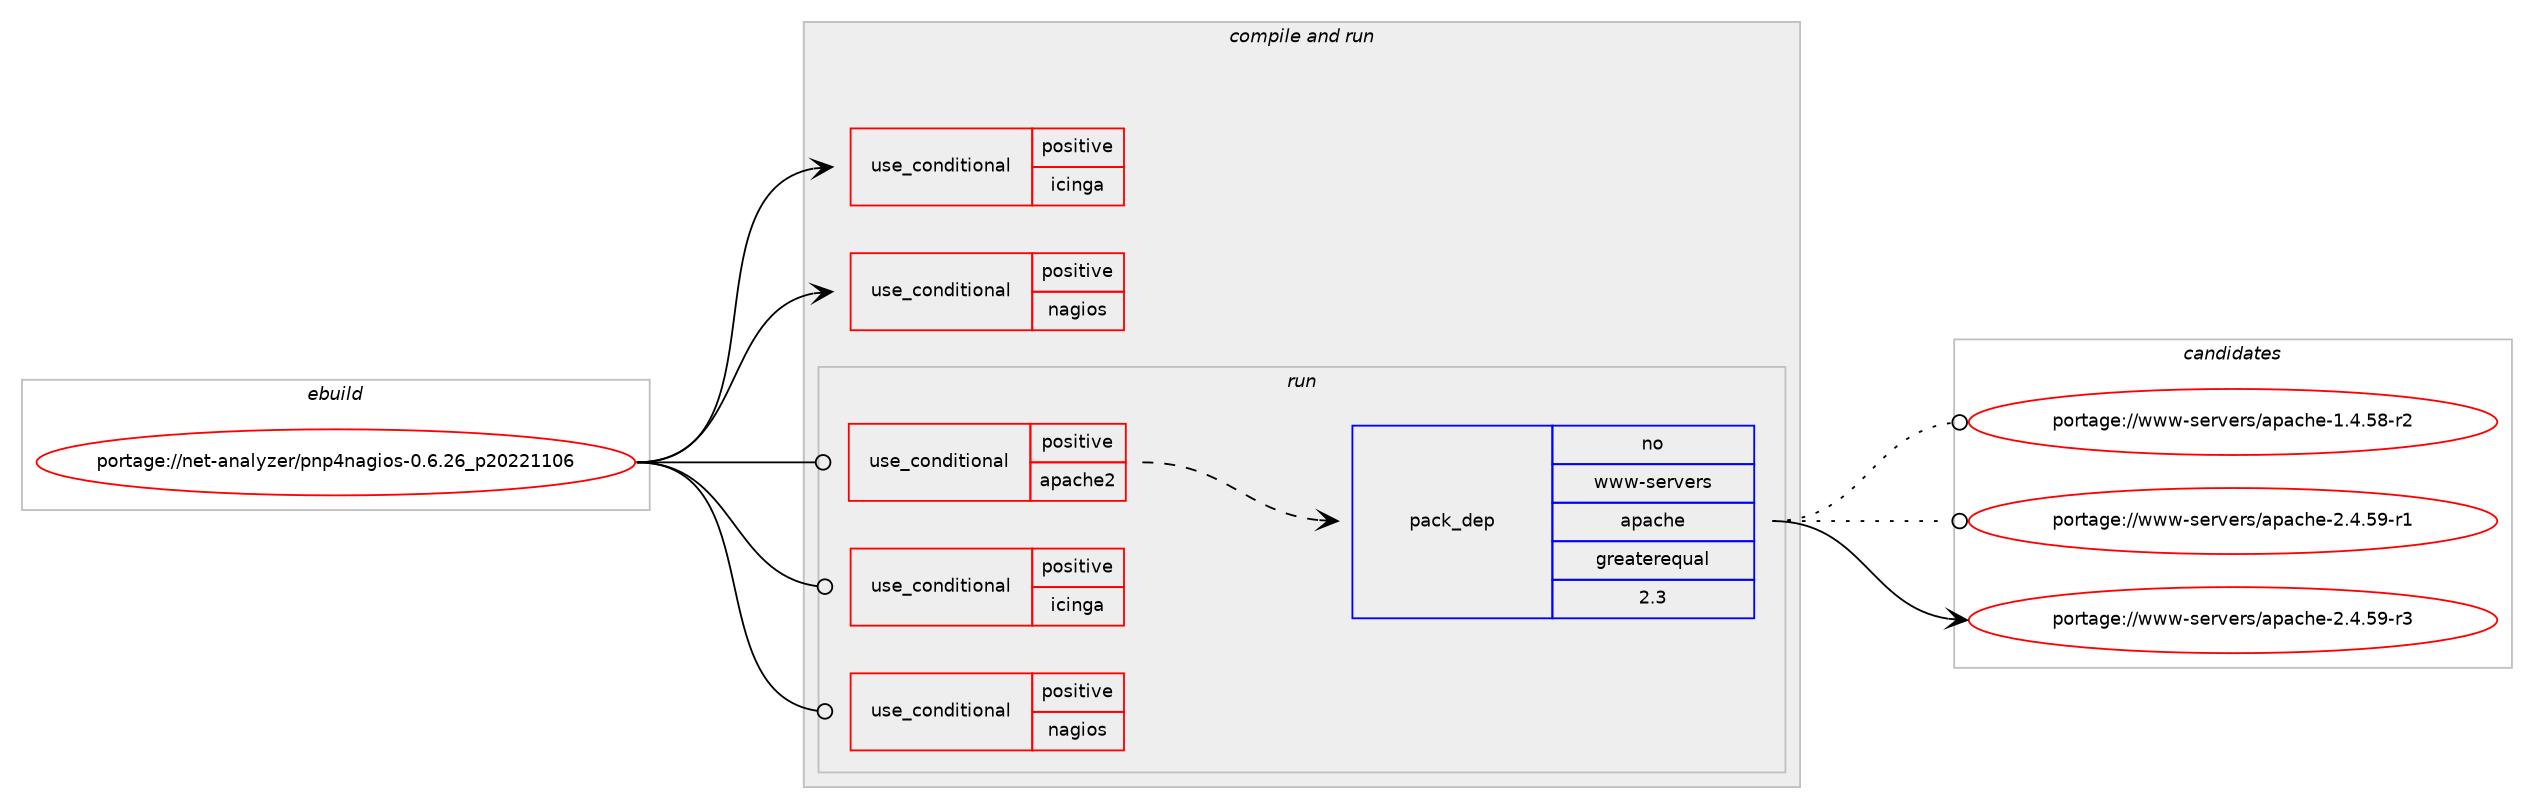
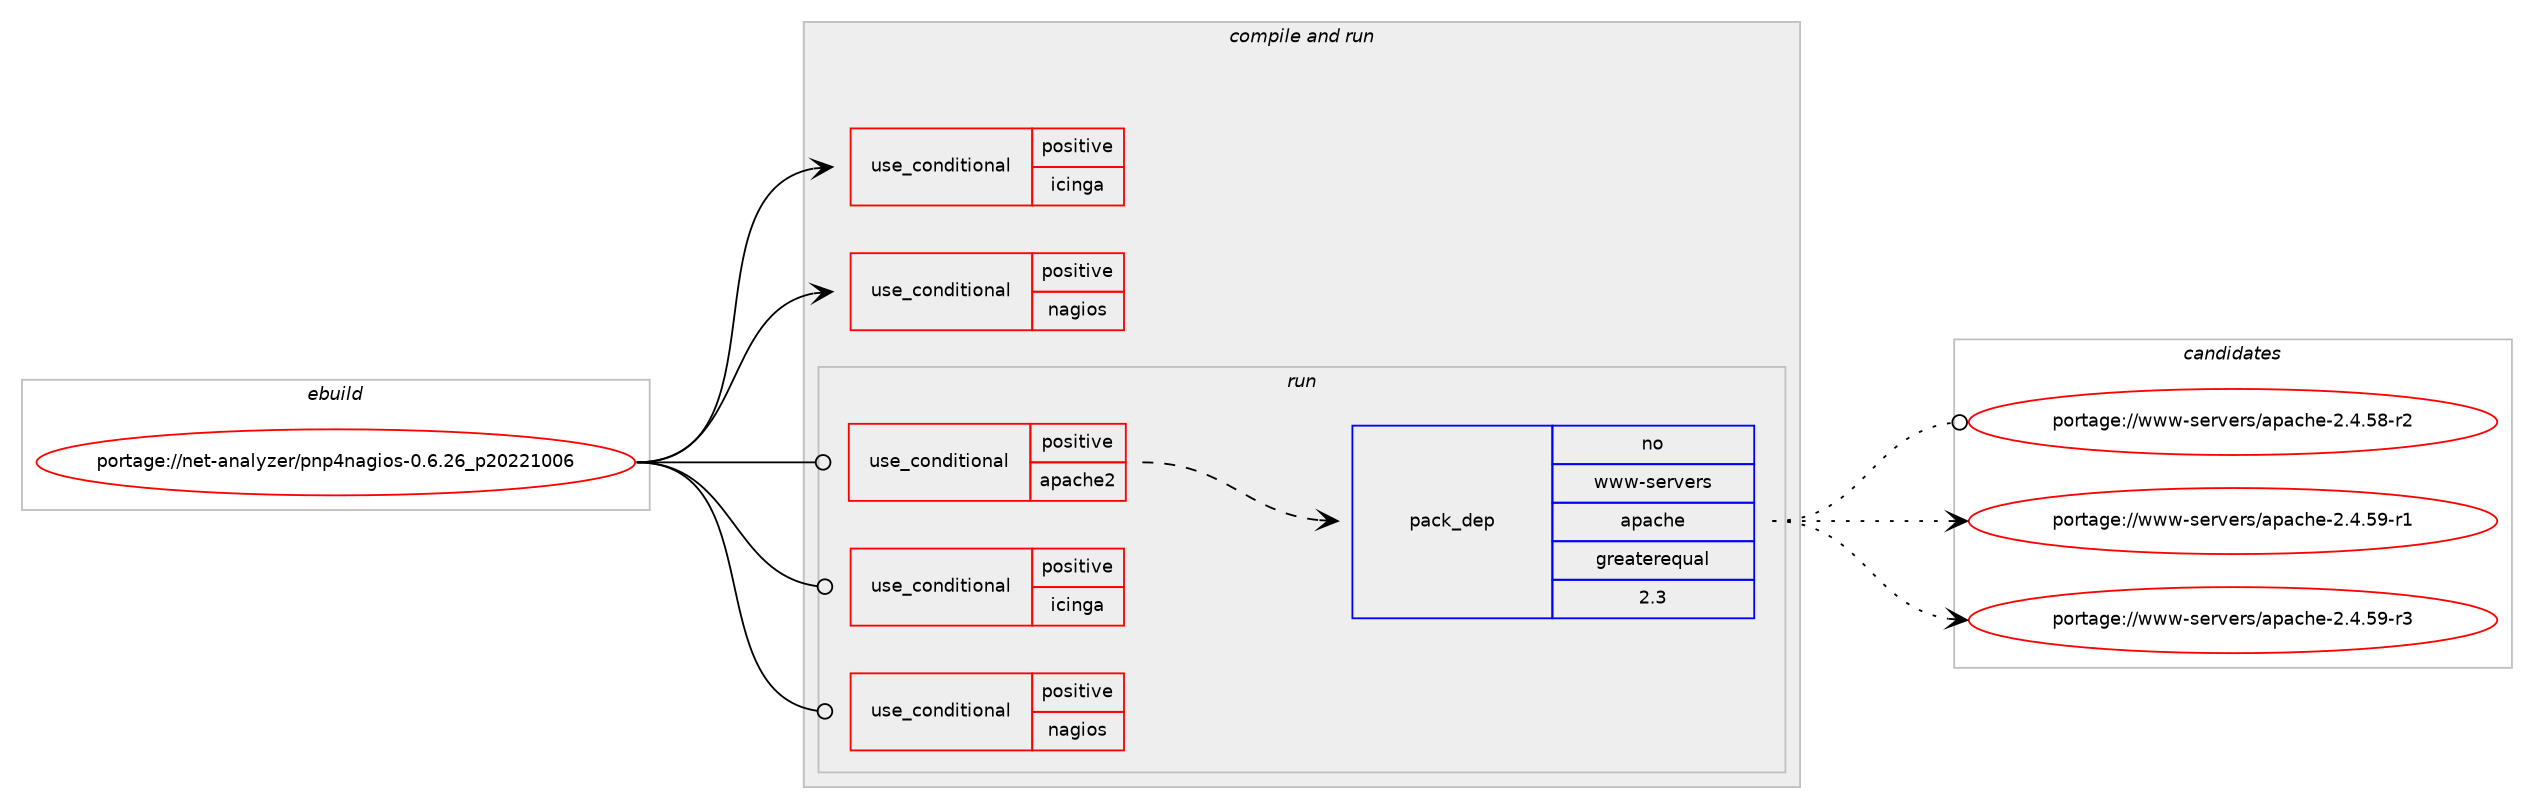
  digraph {
    compound=true
    concentrate=true
    fontname=Helvetica
    fontsize=10
    newrank=true
    rankdir=LR
    ranksep=1.5
    node [color=red fontname=Helvetica fontsize=10 shape=none]
    edge [arrowhead=vee headport=w style=solid tailport=e weight=20]
-   n1 [label="portage://net-analyzer/pnp4nagios-0.6.26_p20221106" width=4 shape=""]
+   n1 [label="portage://net-analyzer/pnp4nagios-0.6.26_p20221006" width=4 shape=""]
    n2 [label=<<TABLE BORDER="0" CELLBORDER="1" CELLSPACING="0" CELLPADDING="4"><TR><TD ROWSPAN="3" CELLPADDING="10">use_conditional</TD></TR><TR><TD>positive</TD></TR><TR><TD>icinga</TD></TR></TABLE>>]
    n3 [label=<<TABLE BORDER="0" CELLBORDER="1" CELLSPACING="0" CELLPADDING="4"><TR><TD ROWSPAN="3" CELLPADDING="10">use_conditional</TD></TR><TR><TD>positive</TD></TR><TR><TD>nagios</TD></TR></TABLE>>]
    n4 [color=blue label=<<TABLE BORDER="0" CELLBORDER="1" CELLSPACING="0" CELLPADDING="4" WIDTH="220"><TR><TD ROWSPAN="6" CELLPADDING="30">pack_dep</TD></TR><TR><TD WIDTH="110">no</TD></TR><TR><TD>www-servers</TD></TR><TR><TD>apache</TD></TR><TR><TD>greaterequal</TD></TR><TR><TD>2.3</TD></TR></TABLE>>]
    n5 [label=<<TABLE BORDER="0" CELLBORDER="1" CELLSPACING="0" CELLPADDING="4"><TR><TD ROWSPAN="3" CELLPADDING="10">use_conditional</TD></TR><TR><TD>positive</TD></TR><TR><TD>apache2</TD></TR></TABLE>>]
    n6 [label=<<TABLE BORDER="0" CELLBORDER="1" CELLSPACING="0" CELLPADDING="4"><TR><TD ROWSPAN="3" CELLPADDING="10">use_conditional</TD></TR><TR><TD>positive</TD></TR><TR><TD>icinga</TD></TR></TABLE>>]
    n7 [label=<<TABLE BORDER="0" CELLBORDER="1" CELLSPACING="0" CELLPADDING="4"><TR><TD ROWSPAN="3" CELLPADDING="10">use_conditional</TD></TR><TR><TD>positive</TD></TR><TR><TD>nagios</TD></TR></TABLE>>]
-   n8 [label="portage://www-servers/apache-1.4.58-r2" width=4 shape=""]
+   n8 [label="portage://www-servers/apache-2.4.58-r2" width=4 shape=""]
    n9 [label="portage://www-servers/apache-2.4.59-r1" width=4 shape=""]
    n10 [label="portage://www-servers/apache-2.4.59-r3" width=4 shape=""]
    subgraph cluster_1 {
      color=gray
      label=<<i>ebuild</i>>
      rank=same
      n1
    }
    subgraph cluster_2 {
      color=gray
      label=<<i>dependencies</i>>
      subgraph cluster_3 {
        color=gray
        fillcolor="#eeeeee"
        label=<<i>compile</i>>
        style=filled
        subgraph sub_4 {
          color=gray
          fillcolor="#eeeeee"
          label=<<i>compile</i>>
          style=filled
          n2
        }
        subgraph sub_5 {
          color=gray
          fillcolor="#eeeeee"
          label=<<i>compile</i>>
          style=filled
          n3
        }
      }
      subgraph cluster_6 {
        color=gray
        fillcolor="#eeeeee"
        label=<<i>compile and run</i>>
        style=filled
      }
      subgraph cluster_7 {
        color=gray
        fillcolor="#eeeeee"
        label=<<i>run</i>>
        style=filled
        subgraph sub_8 {
          color=gray
          fillcolor="#eeeeee"
          label=<<i>run</i>>
          style=filled
          n5
          subgraph sub_9 {
            color=gray
            fillcolor="#eeeeee"
            label=<<i>run</i>>
            style=filled
            n4
          }
        }
        subgraph sub_10 {
          color=gray
          fillcolor="#eeeeee"
          label=<<i>run</i>>
          style=filled
          n6
        }
        subgraph sub_11 {
          color=gray
          fillcolor="#eeeeee"
          label=<<i>run</i>>
          style=filled
          n7
        }
      }
    }
    subgraph cluster_12 {
      color=gray
      label=<<i>candidates</i>>
      rank=same
      subgraph sub_13 {
        color=black
        label=<<i>candidates</i>>
        nodesep=1
        rank=same
        n8
        n9
        n10
      }
    }
    n1 -> n2
    n1 -> n3
    n1 -> n5 [arrowhead=odot]
    n1 -> n6 [arrowhead=odot]
    n1 -> n7 [arrowhead=odot]
    n4 -> n8 [arrowhead=odot style=dotted weight=100]
-   n4 -> n9 [arrowhead=odot style=dotted weight=100]
-   n4 -> n10 [weight=100]
+   n4 -> n9 [style=dotted weight=100]
+   n4 -> n10 [style=dotted weight=100]
    n5 -> n4 [style=dashed]
  }
